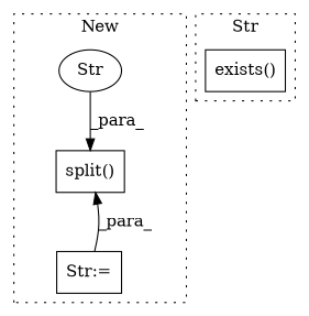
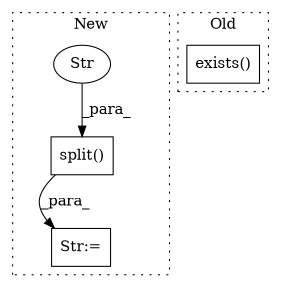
  digraph {
    node [a=75 l=3 shape=box]
    n1 [l="11,1" label="split()" s="1979,1993"]
    n2 [a=68 label="Str:=" s=1976]
    n3 [a=66 label=Str s=1990 shape=ellipse]
    n4 [l=13 label="exists()" s=2342]
    subgraph cluster_1 {
      label=New
      style=dotted
      n1
      n2
      n3
    }
    subgraph cluster_2 {
-     label=Str
+     label=Old
      style=dotted
      n4
    }
-   n2 -> n1 [label=_para_]
+   n1 -> n2 [label=_para_]
    n3 -> n1 [label=_para_]
  }
